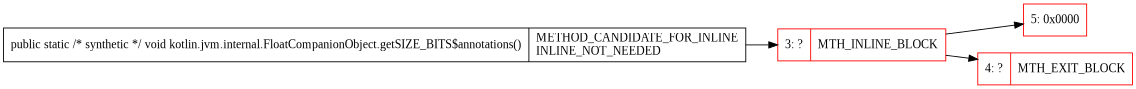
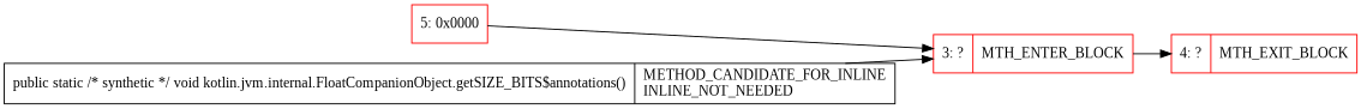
  digraph {
    fontname="Liberation Serif"
    rankdir=LR
    node [color=red fontname="Liberation Serif" shape=record]
    edge [fontname="Liberation Serif"]
-   n1 [label="{3\:\ ?|MTH_INLINE_BLOCK\l}"]
+   n1 [label="{3\:\ ?|MTH_ENTER_BLOCK\l}"]
    n2 [label="{5\:\ 0x0000}"]
    n3 [label="{4\:\ ?|MTH_EXIT_BLOCK\l}"]
    n4 [label="{public static \/* synthetic *\/ void kotlin.jvm.internal.FloatCompanionObject.getSIZE_BITS$annotations()  | METHOD_CANDIDATE_FOR_INLINE\lINLINE_NOT_NEEDED\l}" color=""]
    subgraph cluster_1 {
      label="R(0)"
    }
-   n1 -> n2
+   n2 -> n1
    n1 -> n3
    n4 -> n1
  }
